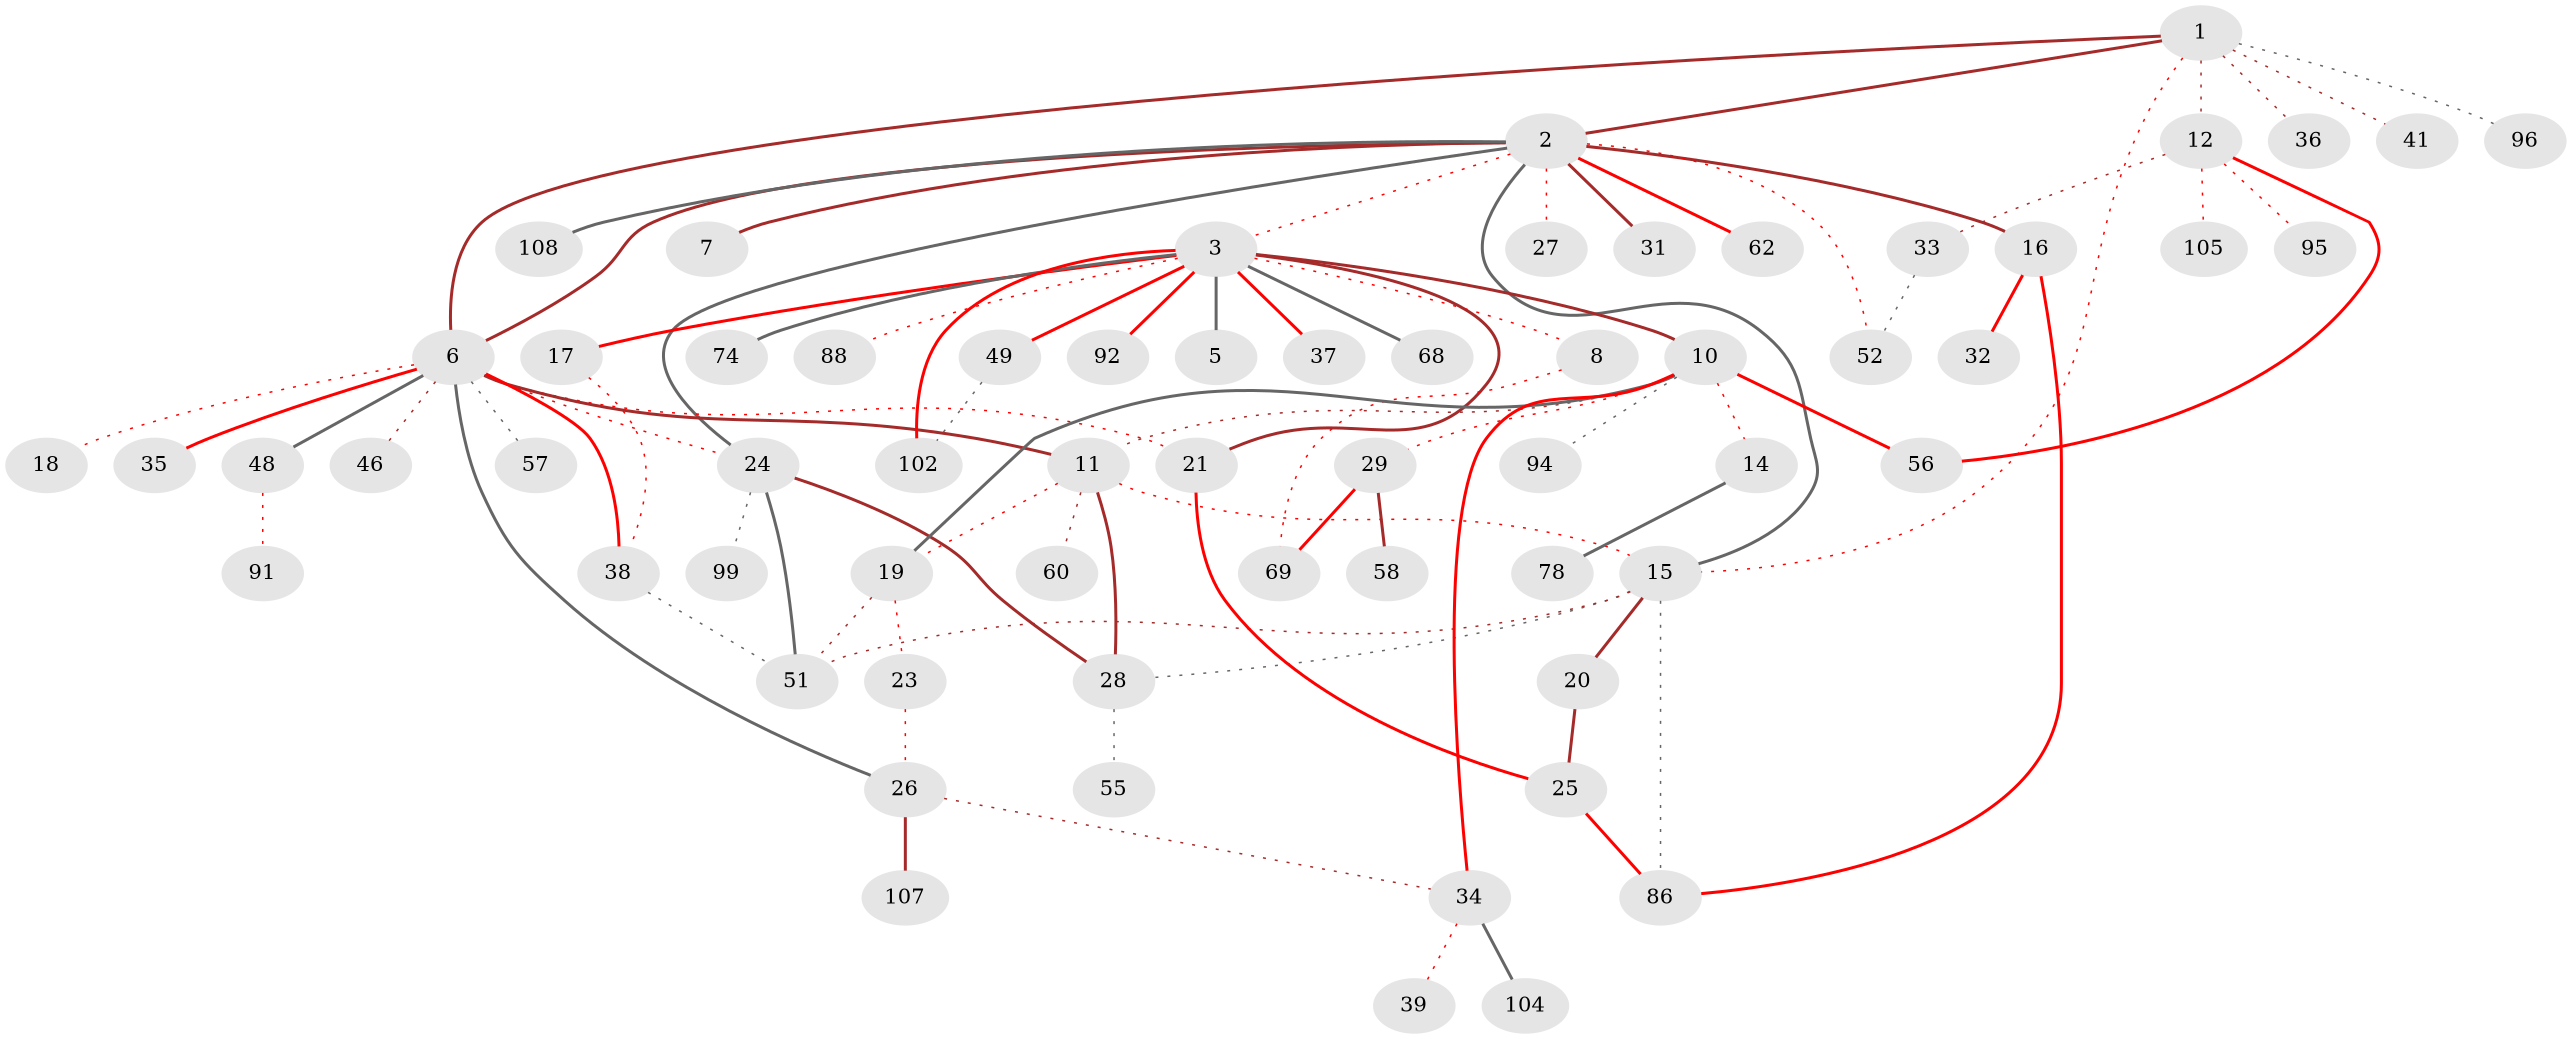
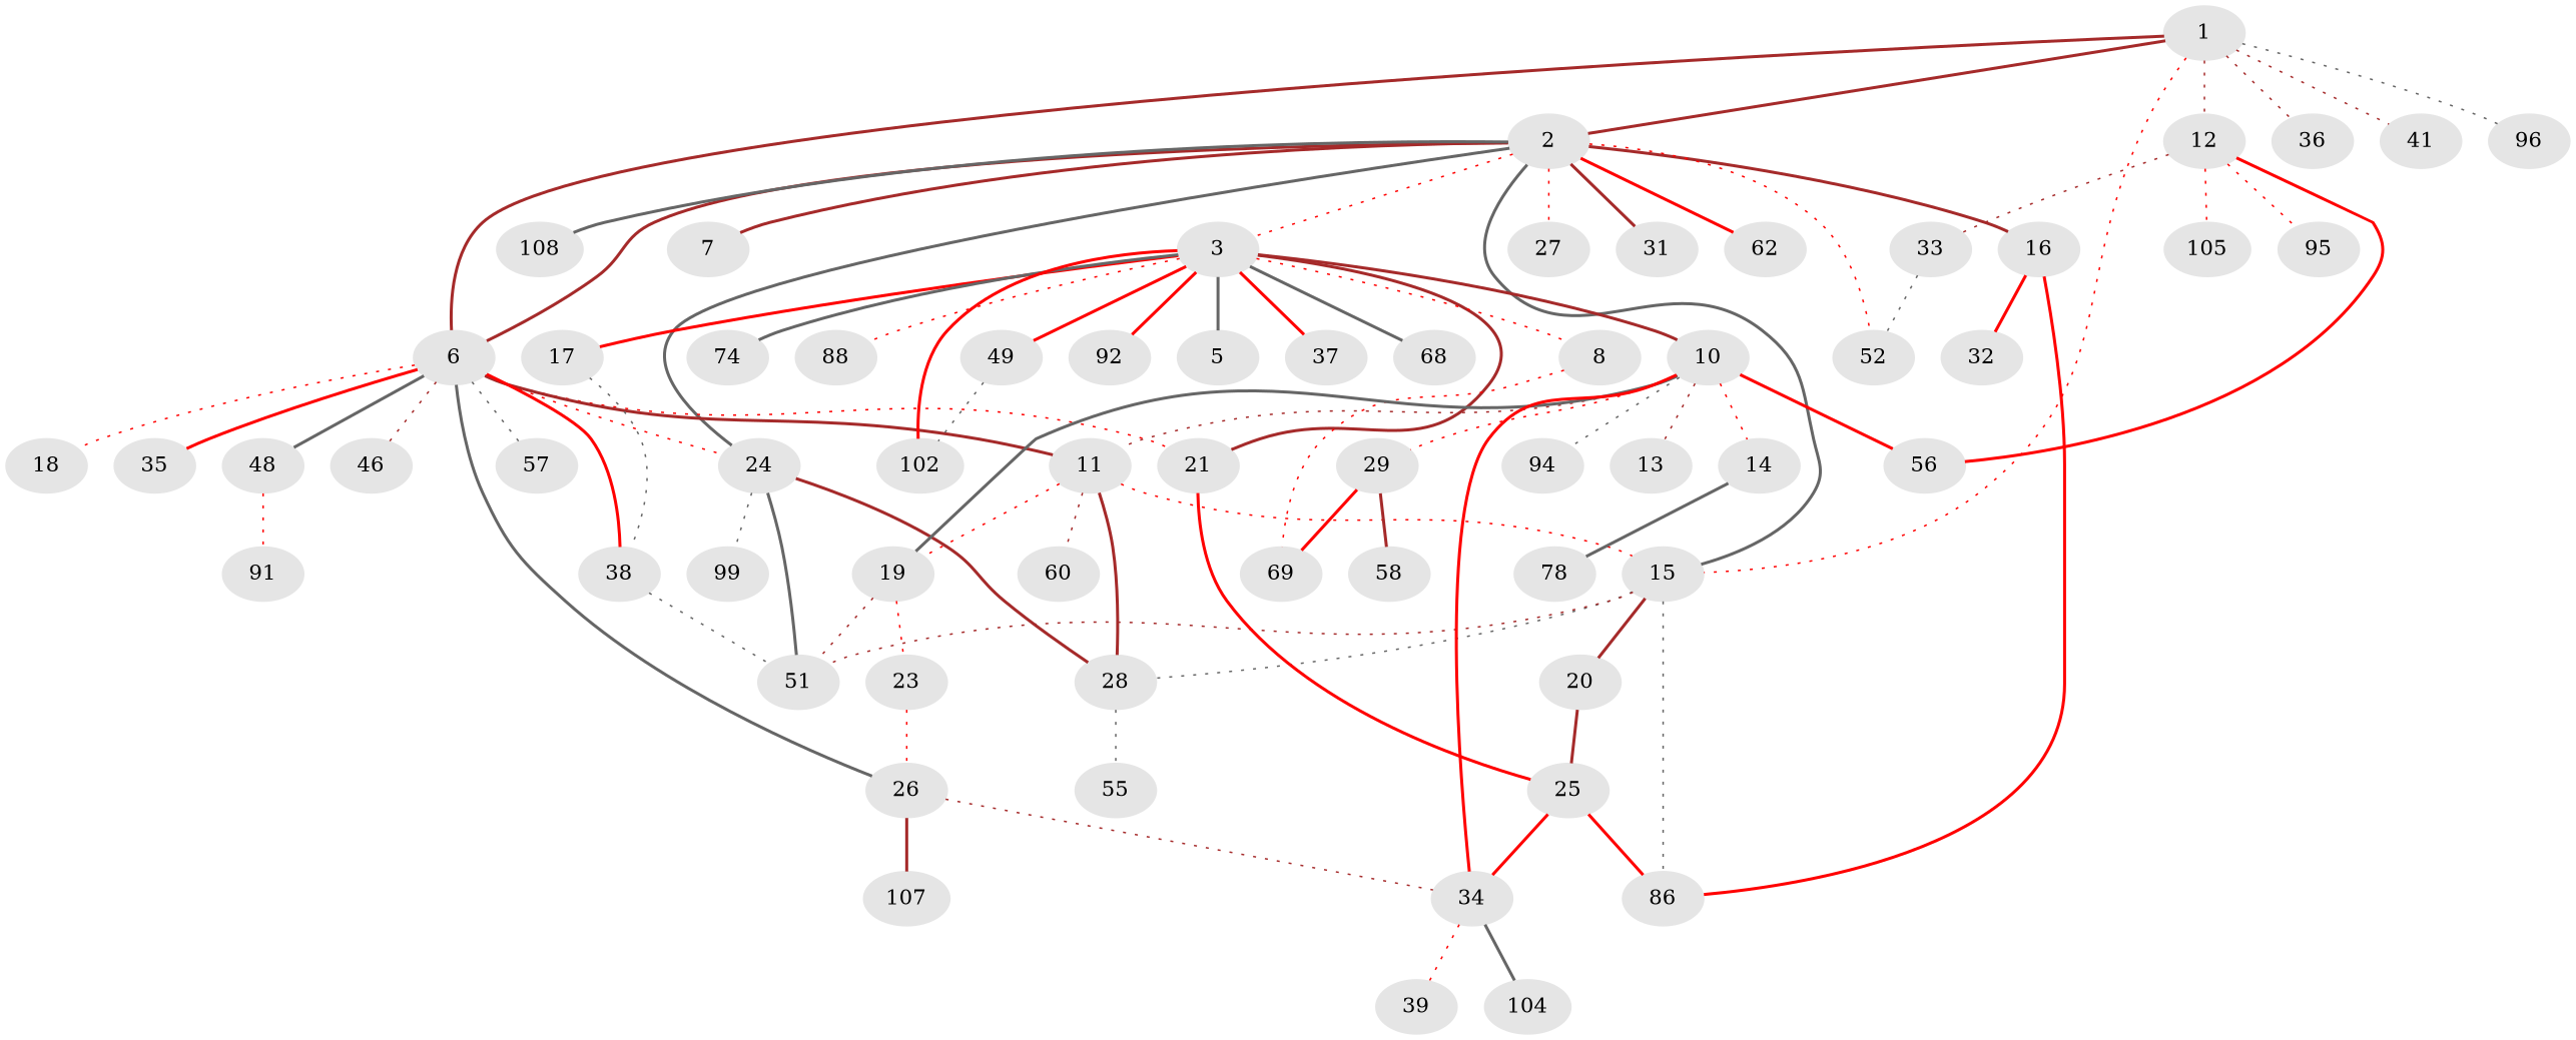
  graph {
    node [color=gray90 style=filled]
    edge [color=red style=bold]
    2 [super="+61+44+4"]
    6 [super="+9"]
    15
    3
    7
    16
    24
    27
    31 [super="+64+53"]
    52 [super="+101"]
    62 [super="+90"]
    108
    1
    12
    36
    41
    96
    21 [super="+72+45"]
    11
    18 [super="+22"]
    26
    35
    38 [super="+54+43"]
    46
    48
    57
    56 [super="+97+63"]
    33
    95
    105
    28 [super="+87"]
    20
    51 [super="+100+65"]
    86 [super="+103+93"]
    5
    8
    10 [super="+59"]
    17
    37
    49
    68
    74
    88
    92
    102
    32 [super="+50"]
    99
    69 [super="+79+71"]
+   13
    14 [super="+47"]
    19 [super="+75+42+84"]
    29 [super="+30"]
    34 [super="+85+77+70"]
    94
    25
    60
    107
    91
    78
    23 [super="+40+67"]
    58 [super="+81"]
    39
    104
    55 [super="+73+82+106+76"]
    2 -- 6 [color=brown]
    2 -- 15 [color=gray40]
    2 -- 3 [style=dotted]
    2 -- 7 [color=brown]
    2 -- 16 [color=brown weight=2]
    2 -- 24 [color=gray40]
    2 -- 27 [style=dotted]
    2 -- 31 [color=brown]
    2 -- 52 [style=dotted]
    2 -- 62
    2 -- 108 [color=gray40]
    6 -- 24 [style=dotted]
    6 -- 21 [style=dotted weight=2]
    6 -- 11 [color=brown]
    6 -- 18 [style=dotted]
    6 -- 26 [color=gray40]
    6 -- 35
    6 -- 38
    6 -- 46 [color=brown style=dotted]
    6 -- 48 [color=gray40]
    6 -- 57 [color=gray40 style=dotted]
    15 -- 28 [color=gray40 style=dotted]
    15 -- 20 [color=brown]
    15 -- 51 [color=brown style=dotted]
    15 -- 86 [color=gray40 style=dotted]
    3 -- 21 [color=brown]
    3 -- 5 [color=gray40]
    3 -- 8 [style=dotted]
    3 -- 10 [color=brown]
    3 -- 17
    3 -- 37
    3 -- 49
    3 -- 68 [color=gray40]
    3 -- 74 [color=gray40]
    3 -- 88 [style=dotted]
    3 -- 92
    3 -- 102
    16 -- 86
    16 -- 32
    24 -- 28 [color=brown]
    24 -- 51 [color=gray40]
    24 -- 99 [color=gray40 style=dotted]
    1 -- 2 [color=brown]
    1 -- 6 [color=brown]
    1 -- 15 [style=dotted]
    1 -- 12 [color=brown style=dotted]
    1 -- 36 [color=brown style=dotted]
    1 -- 41 [color=brown style=dotted]
    1 -- 96 [color=gray40 style=dotted]
    12 -- 56
    12 -- 33 [color=brown style=dotted]
    12 -- 95 [style=dotted]
    12 -- 105 [style=dotted]
    21 -- 25
    11 -- 15 [style=dotted]
    11 -- 28 [color=brown]
    11 -- 19 [style=dotted]
    11 -- 60 [color=brown style=dotted]
    26 -- 34 [color=brown style=dotted]
    26 -- 107 [color=brown]
    38 -- 51 [color=gray40 style=dotted weight=2]
    48 -- 91 [style=dotted]
    33 -- 52 [color=gray40 style=dotted]
    28 -- 55 [color=gray40 style=dotted]
    20 -- 25 [color=brown]
    8 -- 69 [style=dotted]
    10 -- 11 [color=brown style=dotted]
    10 -- 56
+   10 -- 13 [color=brown style=dotted]
    10 -- 14 [style=dotted]
    10 -- 19 [color=gray40]
    10 -- 29 [style=dotted]
    10 -- 34
    10 -- 94 [color=gray40 style=dotted]
-   17 -- 38 [style=dotted]
+   17 -- 38 [color=gray40 style=dotted]
    49 -- 102 [color=gray40 style=dotted]
    14 -- 78 [color=gray40]
    19 -- 51 [color=brown style=dotted]
    19 -- 23 [style=dotted]
    29 -- 69
    29 -- 58 [color=brown]
    34 -- 39 [style=dotted]
    34 -- 104 [color=gray40]
    25 -- 86
+   25 -- 34
    23 -- 26 [style=dotted]
  }
